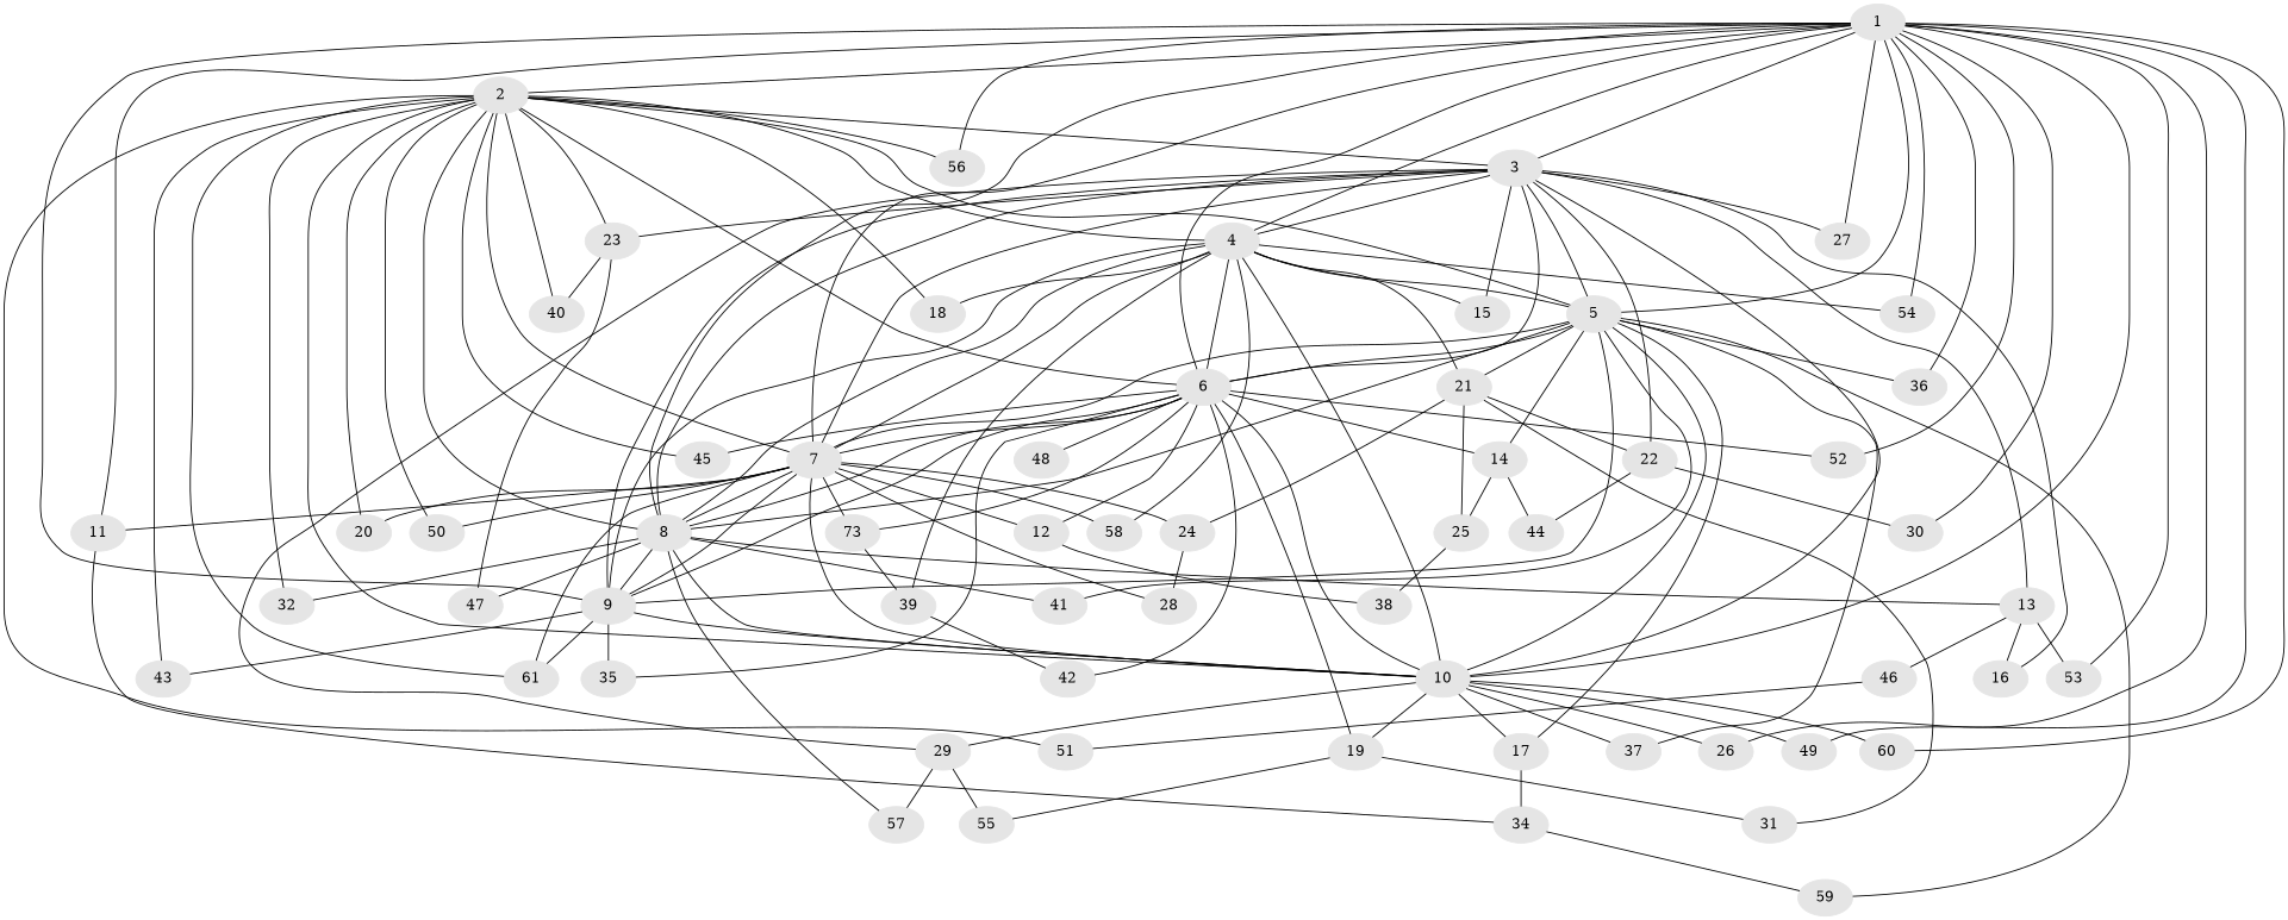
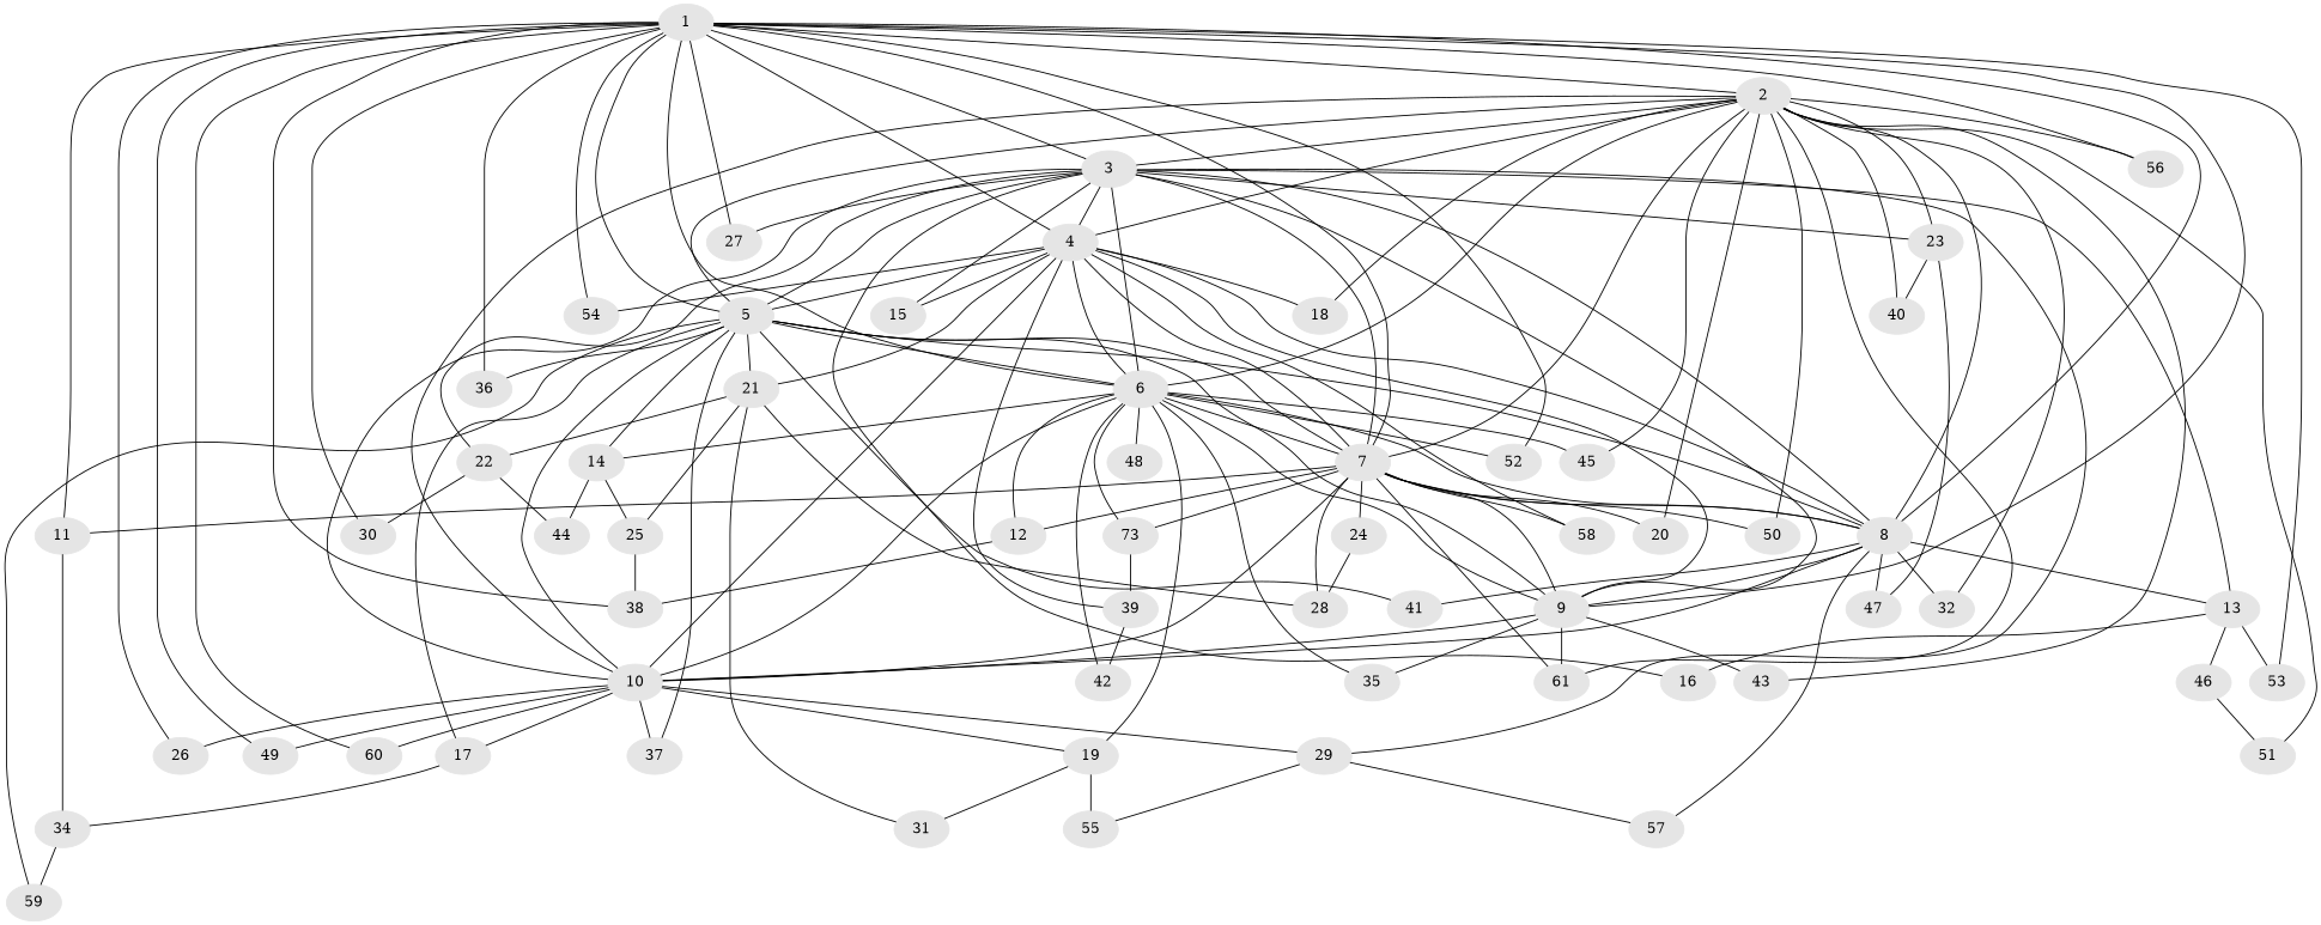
  graph {
    node [color=gray90 style=filled]
    1
    2
    3
    4
    5
    6
    7
    8
    9
    10
    11
    26
    27
    30
    36
    49
    52
    53
    54
    56
    60
    18
    20
    23
    32
    40
    43
    45
    50
    51
    61
    13
    15
    16
    22
    29
    21
    39
    58
    14
    17
    37
    41
    59
    12
    19
    n47 [label=73]
    35
    42
    48
    24
    28
    47
    57
    34
    46
    44
    55
    25
    31
    38
    1 -- 2
    1 -- 3
    1 -- 4
    1 -- 5
    1 -- 6
    1 -- 7
    1 -- 8
    1 -- 9
-   1 -- 10
+   1 -- 38
    1 -- 11
    1 -- 26
    1 -- 27
    1 -- 30
    1 -- 36
    1 -- 49
    1 -- 52
    1 -- 53
    1 -- 54
    1 -- 56
    1 -- 60
    2 -- 3
    2 -- 4
    2 -- 5
    2 -- 6
    2 -- 7
    2 -- 8
    2 -- 10
    2 -- 56
    2 -- 18
    2 -- 20
    2 -- 23
    2 -- 32
    2 -- 40
    2 -- 43
    2 -- 45
    2 -- 50
    2 -- 51
    2 -- 61
    3 -- 4
    3 -- 5
    3 -- 6
    3 -- 7
    3 -- 8
    3 -- 9
    3 -- 10
    3 -- 27
    3 -- 23
    3 -- 13
    3 -- 15
    3 -- 16
    3 -- 22
    3 -- 29
    4 -- 5
    4 -- 6
    4 -- 7
    4 -- 8
    4 -- 9
    4 -- 10
    4 -- 54
    4 -- 18
    4 -- 15
    4 -- 21
    4 -- 39
    4 -- 58
    5 -- 6
    5 -- 7
    5 -- 8
    5 -- 9
    5 -- 10
    5 -- 36
    5 -- 21
    5 -- 14
    5 -- 17
    5 -- 37
    5 -- 41
    5 -- 59
    6 -- 7
    6 -- 8
    6 -- 9
    6 -- 10
    6 -- 52
    6 -- 45
    6 -- 14
    6 -- 12
    6 -- 19
    6 -- n47
    6 -- 35
    6 -- 42
    6 -- 48
    7 -- 8
    7 -- 9
    7 -- 10
    7 -- 11
    7 -- 20
    7 -- 50
    7 -- 61
    7 -- 58
    7 -- 12
    7 -- n47
    7 -- 24
    7 -- 28
    8 -- 9
    8 -- 10
    8 -- 32
    8 -- 13
    8 -- 41
    8 -- 47
    8 -- 57
    9 -- 10
    9 -- 43
    9 -- 61
    9 -- 35
    10 -- 26
    10 -- 49
    10 -- 60
    10 -- 29
    10 -- 17
    10 -- 37
    10 -- 19
    11 -- 34
    23 -- 40
    23 -- 47
    13 -- 53
    13 -- 16
    13 -- 46
    22 -- 30
    22 -- 44
    29 -- 57
    29 -- 55
    21 -- 22
-   21 -- 24
+   21 -- 28
    21 -- 25
    21 -- 31
    39 -- 42
    14 -- 44
    14 -- 25
    17 -- 34
    12 -- 38
    19 -- 55
    19 -- 31
    n47 -- 39
    24 -- 28
    34 -- 59
    46 -- 51
    25 -- 38
  }
